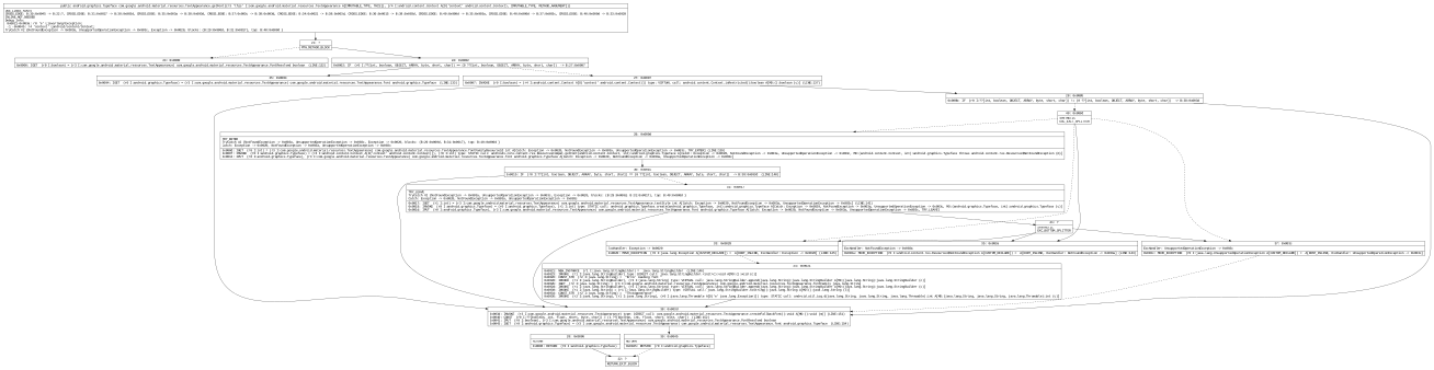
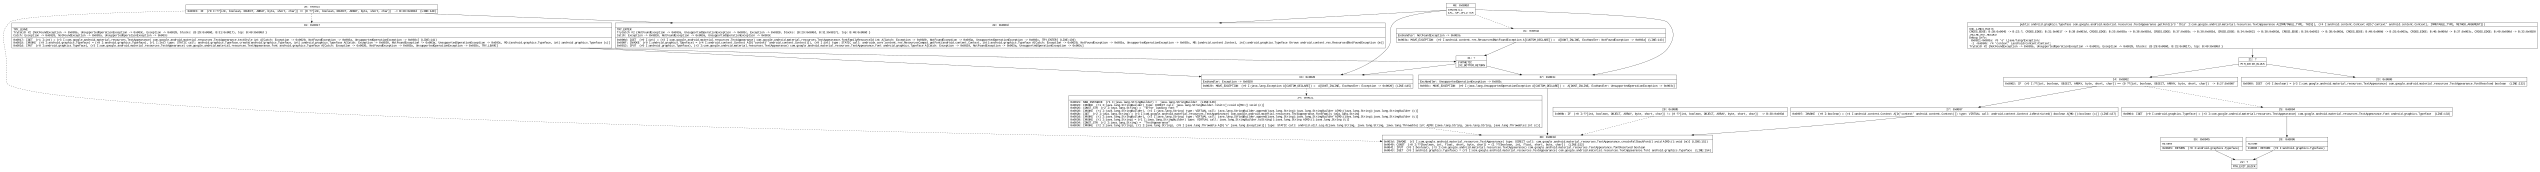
  digraph {
    fontname="Liberation Mono"
    node [fontname="Liberation Mono" shape=record]
    edge [fontname="Liberation Mono"]
-   n1 [label="{21\:\ ?|MTH_METHOD_BLOCK\l}"]
+   n1 [label="{21\:\ ?|MTH_ENTER_BLOCK\l}"]
    n2 [label="{23\:\ 0x0000|0x0000: IGET  (r0 I:boolean) = (r3 I:com.google.android.material.resources.TextAppearance) com.google.android.material.resources.TextAppearance.fontResolved boolean  (LINE:132)\l}"]
    n3 [label="{24\:\ 0x0002|0x0002: IF  (r0 I:??[int, boolean, OBJECT, ARRAY, byte, short, char]) == (0 ??[int, boolean, OBJECT, ARRAY, byte, short, char])  \-\> B:27:0x0007 \l}"]
    n4 [label="{25\:\ 0x0004|0x0004: IGET  (r0 I:android.graphics.Typeface) = (r3 I:com.google.android.material.resources.TextAppearance) com.google.android.material.resources.TextAppearance.font android.graphics.Typeface  (LINE:133)\l}"]
    n5 [label="{27\:\ 0x0007|0x0007: INVOKE  (r0 I:boolean) = (r4 I:android.content.Context A[D('context' android.content.Context)]) type: VIRTUAL call: android.content.Context.isRestricted():boolean A[MD:():boolean (c)] (LINE:137)\l}"]
    n6 [label="{26\:\ 0x0006|RETURN\l|0x0006: RETURN  (r0 I:android.graphics.Typeface) \l}"]
    n7 [label="{28\:\ 0x000b|0x000b: IF  (r0 I:??[int, boolean, OBJECT, ARRAY, byte, short, char]) != (0 ??[int, boolean, OBJECT, ARRAY, byte, short, char])  \-\> B:38:0x003d \l}"]
    n8 [label="{38\:\ 0x003d|0x003d: INVOKE  (r3 I:com.google.android.material.resources.TextAppearance) type: DIRECT call: com.google.android.material.resources.TextAppearance.createFallbackFont():void A[MD:():void (m)] (LINE:151)\l0x0040: CONST  (r0 I:??[boolean, int, float, short, byte, char]) = (1 ??[boolean, int, float, short, byte, char])  (LINE:152)\l0x0041: IPUT  (r0 I:boolean), (r3 I:com.google.android.material.resources.TextAppearance) com.google.android.material.resources.TextAppearance.fontResolved boolean \l0x0043: IGET  (r0 I:android.graphics.Typeface) = (r3 I:com.google.android.material.resources.TextAppearance) com.google.android.material.resources.TextAppearance.font android.graphics.Typeface  (LINE:154)\l}"]
-   n9 [label="{22\:\ ?|RETURN_EXIT_BLOCK\l}"]
-   n10 [label="{40\:\ 0x000d|SYNTHETIC\lEXC_EXIT_SPLITTER\l}"]
+   n9 [label="{22\:\ ?|MTH_EXIT_BLOCK\l}"]
+   n10 [label="{40\:\ 0x000d|SYNTHETIC\lEXC_TOP_SPLITTER\l}"]
    n11 [label="{39\:\ 0x0045|RETURN\l|0x0045: RETURN  (r0 I:android.graphics.Typeface) \l}"]
    n12 [label="{29\:\ 0x000d|TRY_ENTER\lTryCatch #2 \{NotFoundException \-\> 0x003a, UnsupportedOperationException \-\> 0x003c, Exception \-\> 0x0020, blocks: (B:29:0x000d, B:31:0x0017), top: B:40:0x000d \}\lCatch: Exception \-\> 0x0020, NotFoundException \-\> 0x003a, UnsupportedOperationException \-\> 0x003c\l|0x000d: IGET  (r0 I:int) = (r3 I:com.google.android.material.resources.TextAppearance) com.google.android.material.resources.TextAppearance.fontFamilyResourceId int A[Catch: Exception \-\> 0x0020, NotFoundException \-\> 0x003a, UnsupportedOperationException \-\> 0x003c, TRY_ENTER] (LINE:139)\l0x000f: INVOKE  (r0 I:android.graphics.Typeface) = (r4 I:android.content.Context A[D('context' android.content.Context)]), (r0 I:int) type: STATIC call: androidx.core.content.res.ResourcesCompat.getFont(android.content.Context, int):android.graphics.Typeface A[Catch: Exception \-\> 0x0020, NotFoundException \-\> 0x003a, UnsupportedOperationException \-\> 0x003c, MD:(android.content.Context, int):android.graphics.Typeface throws android.content.res.Resources$NotFoundException (m)]\l0x0013: IPUT  (r0 I:android.graphics.Typeface), (r3 I:com.google.android.material.resources.TextAppearance) com.google.android.material.resources.TextAppearance.font android.graphics.Typeface A[Catch: Exception \-\> 0x0020, NotFoundException \-\> 0x003a, UnsupportedOperationException \-\> 0x003c]\l}"]
    n13 [label="{35\:\ 0x003a|ExcHandler: NotFoundException \-\> 0x003a\l|0x003a: MOVE_EXCEPTION  (r0 I:android.content.res.Resources$NotFoundException A[CUSTOM_DECLARE]) =  A[DONT_INLINE, ExcHandler: NotFoundException \-\> 0x003a] (LINE:143)\l}"]
    n14 [label="{37\:\ 0x003c|ExcHandler: UnsupportedOperationException \-\> 0x003c\l|0x003c: MOVE_EXCEPTION  (r0 I:java.lang.UnsupportedOperationException A[CUSTOM_DECLARE]) =  A[DONT_INLINE, ExcHandler: UnsupportedOperationException \-\> 0x003c]\l}"]
    n15 [label="{33\:\ 0x0020|ExcHandler: Exception \-\> 0x0020\l|0x0020: MOVE_EXCEPTION  (r0 I:java.lang.Exception A[CUSTOM_DECLARE]) =  A[DONT_INLINE, ExcHandler: Exception \-\> 0x0020] (LINE:145)\l}"]
    n16 [label="{30\:\ 0x0015|0x0015: IF  (r0 I:??[int, boolean, OBJECT, ARRAY, byte, short, char]) == (0 ??[int, boolean, OBJECT, ARRAY, byte, short, char])  \-\> B:38:0x003d  (LINE:140)\l}"]
    n17 [label="{34\:\ 0x0021|0x0021: NEW_INSTANCE  (r1 I:java.lang.StringBuilder) =  java.lang.StringBuilder  (LINE:146)\l0x0023: INVOKE  (r1 I:java.lang.StringBuilder) type: DIRECT call: java.lang.StringBuilder.\<init\>():void A[MD:():void (c)]\l0x0026: CONST_STR  (r2 I:java.lang.String) =  \"Error loading font \" \l0x0028: INVOKE  (r1 I:java.lang.StringBuilder), (r2 I:java.lang.String) type: VIRTUAL call: java.lang.StringBuilder.append(java.lang.String):java.lang.StringBuilder A[MD:(java.lang.String):java.lang.StringBuilder (c)]\l0x002b: IGET  (r2 I:java.lang.String) = (r3 I:com.google.android.material.resources.TextAppearance) com.google.android.material.resources.TextAppearance.fontFamily java.lang.String \l0x002d: INVOKE  (r1 I:java.lang.StringBuilder), (r2 I:java.lang.String) type: VIRTUAL call: java.lang.StringBuilder.append(java.lang.String):java.lang.StringBuilder A[MD:(java.lang.String):java.lang.StringBuilder (c)]\l0x0030: INVOKE  (r1 I:java.lang.String) = (r1 I:java.lang.StringBuilder) type: VIRTUAL call: java.lang.StringBuilder.toString():java.lang.String A[MD:():java.lang.String (c)]\l0x0034: CONST_STR  (r2 I:java.lang.String) =  \"TextAppearance\" \l0x0036: INVOKE  (r2 I:java.lang.String), (r1 I:java.lang.String), (r0 I:java.lang.Throwable A[D('e' java.lang.Exception)]) type: STATIC call: android.util.Log.d(java.lang.String, java.lang.String, java.lang.Throwable):int A[MD:(java.lang.String, java.lang.String, java.lang.Throwable):int (c)]\l}"]
    n18 [label="{31\:\ 0x0017|TRY_LEAVE\lTryCatch #2 \{NotFoundException \-\> 0x003a, UnsupportedOperationException \-\> 0x003c, Exception \-\> 0x0020, blocks: (B:29:0x000d, B:31:0x0017), top: B:40:0x000d \}\lCatch: Exception \-\> 0x0020, NotFoundException \-\> 0x003a, UnsupportedOperationException \-\> 0x003c\l|0x0017: IGET  (r1 I:int) = (r3 I:com.google.android.material.resources.TextAppearance) com.google.android.material.resources.TextAppearance.textStyle int A[Catch: Exception \-\> 0x0020, NotFoundException \-\> 0x003a, UnsupportedOperationException \-\> 0x003c] (LINE:141)\l0x0019: INVOKE  (r0 I:android.graphics.Typeface) = (r0 I:android.graphics.Typeface), (r1 I:int) type: STATIC call: android.graphics.Typeface.create(android.graphics.Typeface, int):android.graphics.Typeface A[Catch: Exception \-\> 0x0020, NotFoundException \-\> 0x003a, UnsupportedOperationException \-\> 0x003c, MD:(android.graphics.Typeface, int):android.graphics.Typeface (c)]\l0x001d: IPUT  (r0 I:android.graphics.Typeface), (r3 I:com.google.android.material.resources.TextAppearance) com.google.android.material.resources.TextAppearance.font android.graphics.Typeface A[Catch: Exception \-\> 0x0020, NotFoundException \-\> 0x003a, UnsupportedOperationException \-\> 0x003c, TRY_LEAVE]\l}"]
-   n19 [label="{41\:\ ?|SYNTHETIC\lEXC_BOTTOM_SPLITTER\l}"]
+   n19 [label="{41\:\ ?|SYNTHETIC\lEXC_BOTTOM_RETURN\l}"]
    n20 [label="{public android.graphics.Typeface com.google.android.material.resources.TextAppearance.getFont((r3 'this' I:com.google.android.material.resources.TextAppearance A[IMMUTABLE_TYPE, THIS]), (r4 I:android.content.Context A[D('context' android.content.Context), IMMUTABLE_TYPE, METHOD_ARGUMENT]))  | USE_LINES_HINTS\lCROSS_EDGE: B:39:0x0045 \-\> B:22:?, CROSS_EDGE: B:31:0x0017 \-\> B:38:0x003d, CROSS_EDGE: B:35:0x003a \-\> B:38:0x003d, CROSS_EDGE: B:37:0x003c \-\> B:38:0x003d, CROSS_EDGE: B:34:0x0021 \-\> B:38:0x003d, CROSS_EDGE: B:30:0x0015 \-\> B:38:0x003d, CROSS_EDGE: B:40:0x000d \-\> B:35:0x003a, CROSS_EDGE: B:40:0x000d \-\> B:37:0x003c, CROSS_EDGE: B:40:0x000d \-\> B:33:0x0020\lINLINE_NOT_NEEDED\lDebug Info:\l  0x0021\-0x003a: r0 'e' Ljava\/lang\/Exception;\l  \-1 \-0x0045: r4 'context' Landroid\/content\/Context;\lTryCatch #2 \{NotFoundException \-\> 0x003a, UnsupportedOperationException \-\> 0x003c, Exception \-\> 0x0020, blocks: (B:29:0x000d, B:31:0x0017), top: B:40:0x000d \}\l}"]
-   n1 -> n2 [style=dashed]
+   n1 -> n2
    n1 -> n3
-   n3 -> n4 [style=solid]
-   n3 -> n5 [style=dashed]
-   n5 -> n7
+   n3 -> n4 [style=dashed]
+   n3 -> n5
+   n4 -> n6
    n5 -> n8
    n6 -> n9
-   n7 -> n8
-   n7 -> n10 [style=dashed]
-   n8 -> n11
-   n10 -> n12 [style=dashed]
-   n10 -> n13
-   n10 -> n14 [style=dashed]
-   n10 -> n15 [style=dashed]
-   n11 -> n9 [style=dashed]
-   n12 -> n16
-   n14 -> n8 [style=dashed]
+   n7 -> n8 [style=dashed]
+   n10 -> n12
+   n10 -> n13 [style=dashed]
+   n10 -> n14
+   n10 -> n15
+   n11 -> n9
+   n16 -> n12
+   n14 -> n8
    n15 -> n17 [style=dashed]
-   n16 -> n8
+   n16 -> n8 [style=dashed]
    n16 -> n18 [style=dashed]
-   n17 -> n8
-   n18 -> n8
+   n17 -> n8 [style=dashed]
+   n18 -> n15
    n18 -> n19
-   n19 -> n13
+   n13 -> n19
    n19 -> n14
    n19 -> n15
    n20 -> n1
  }
